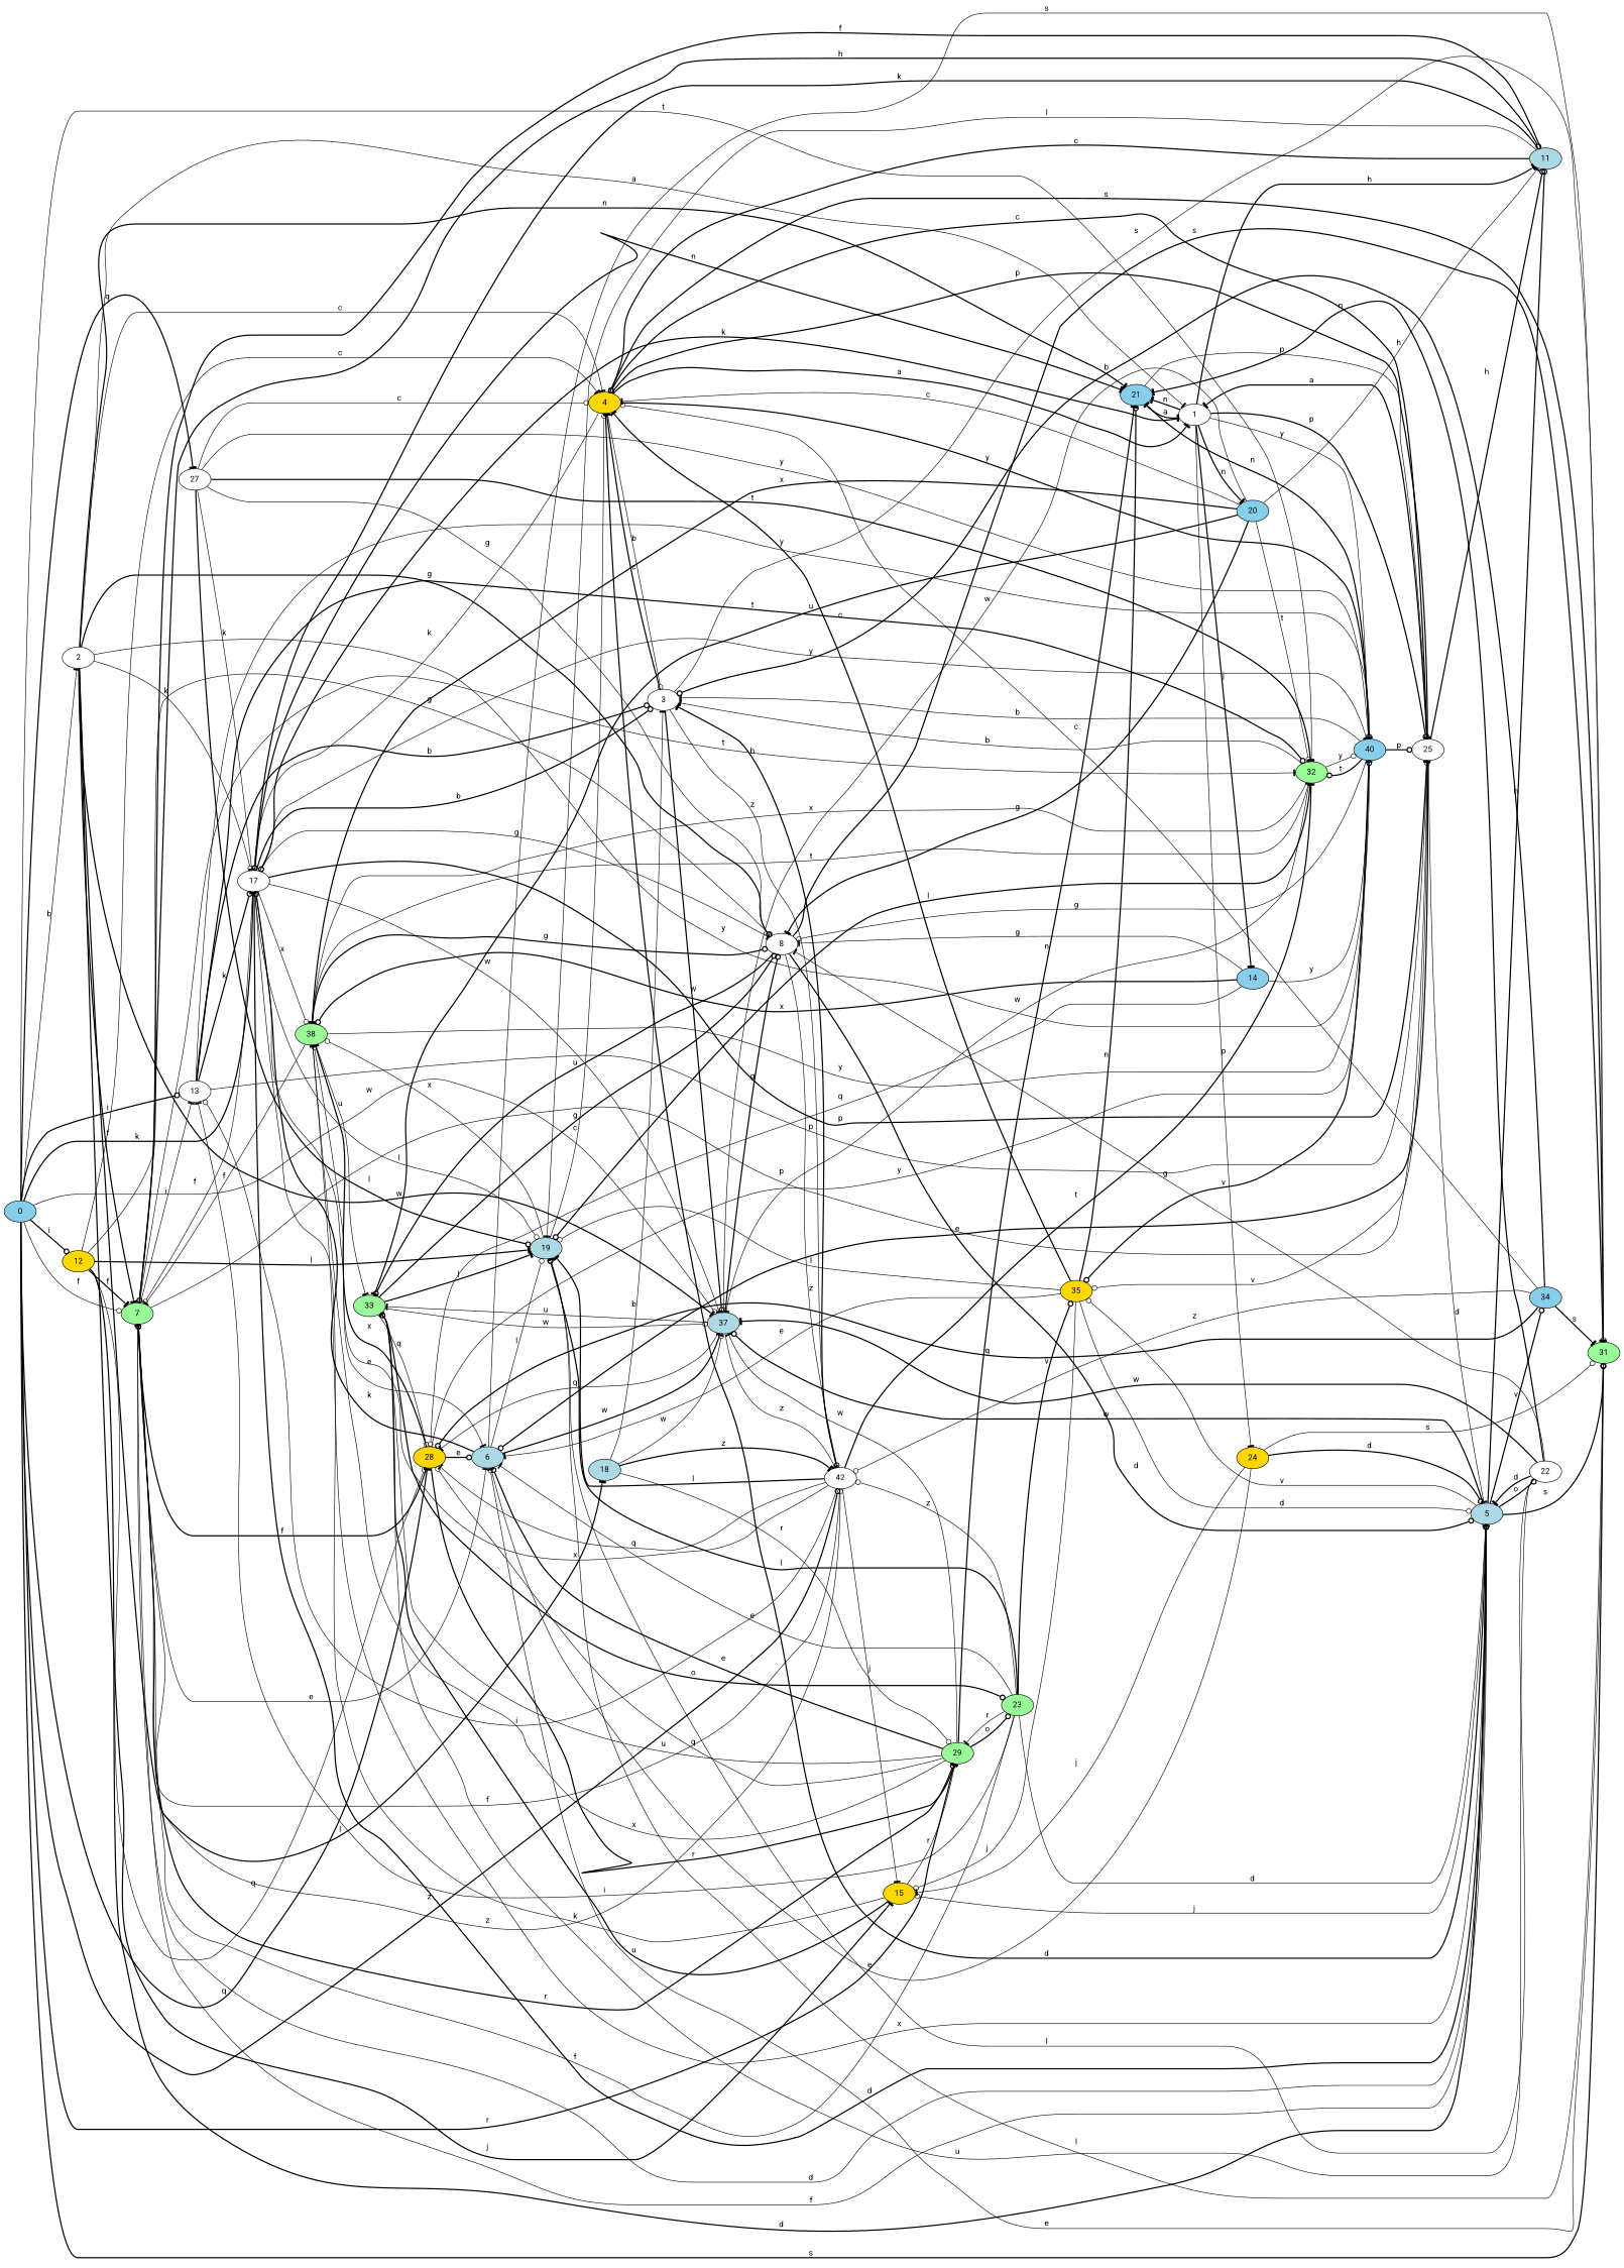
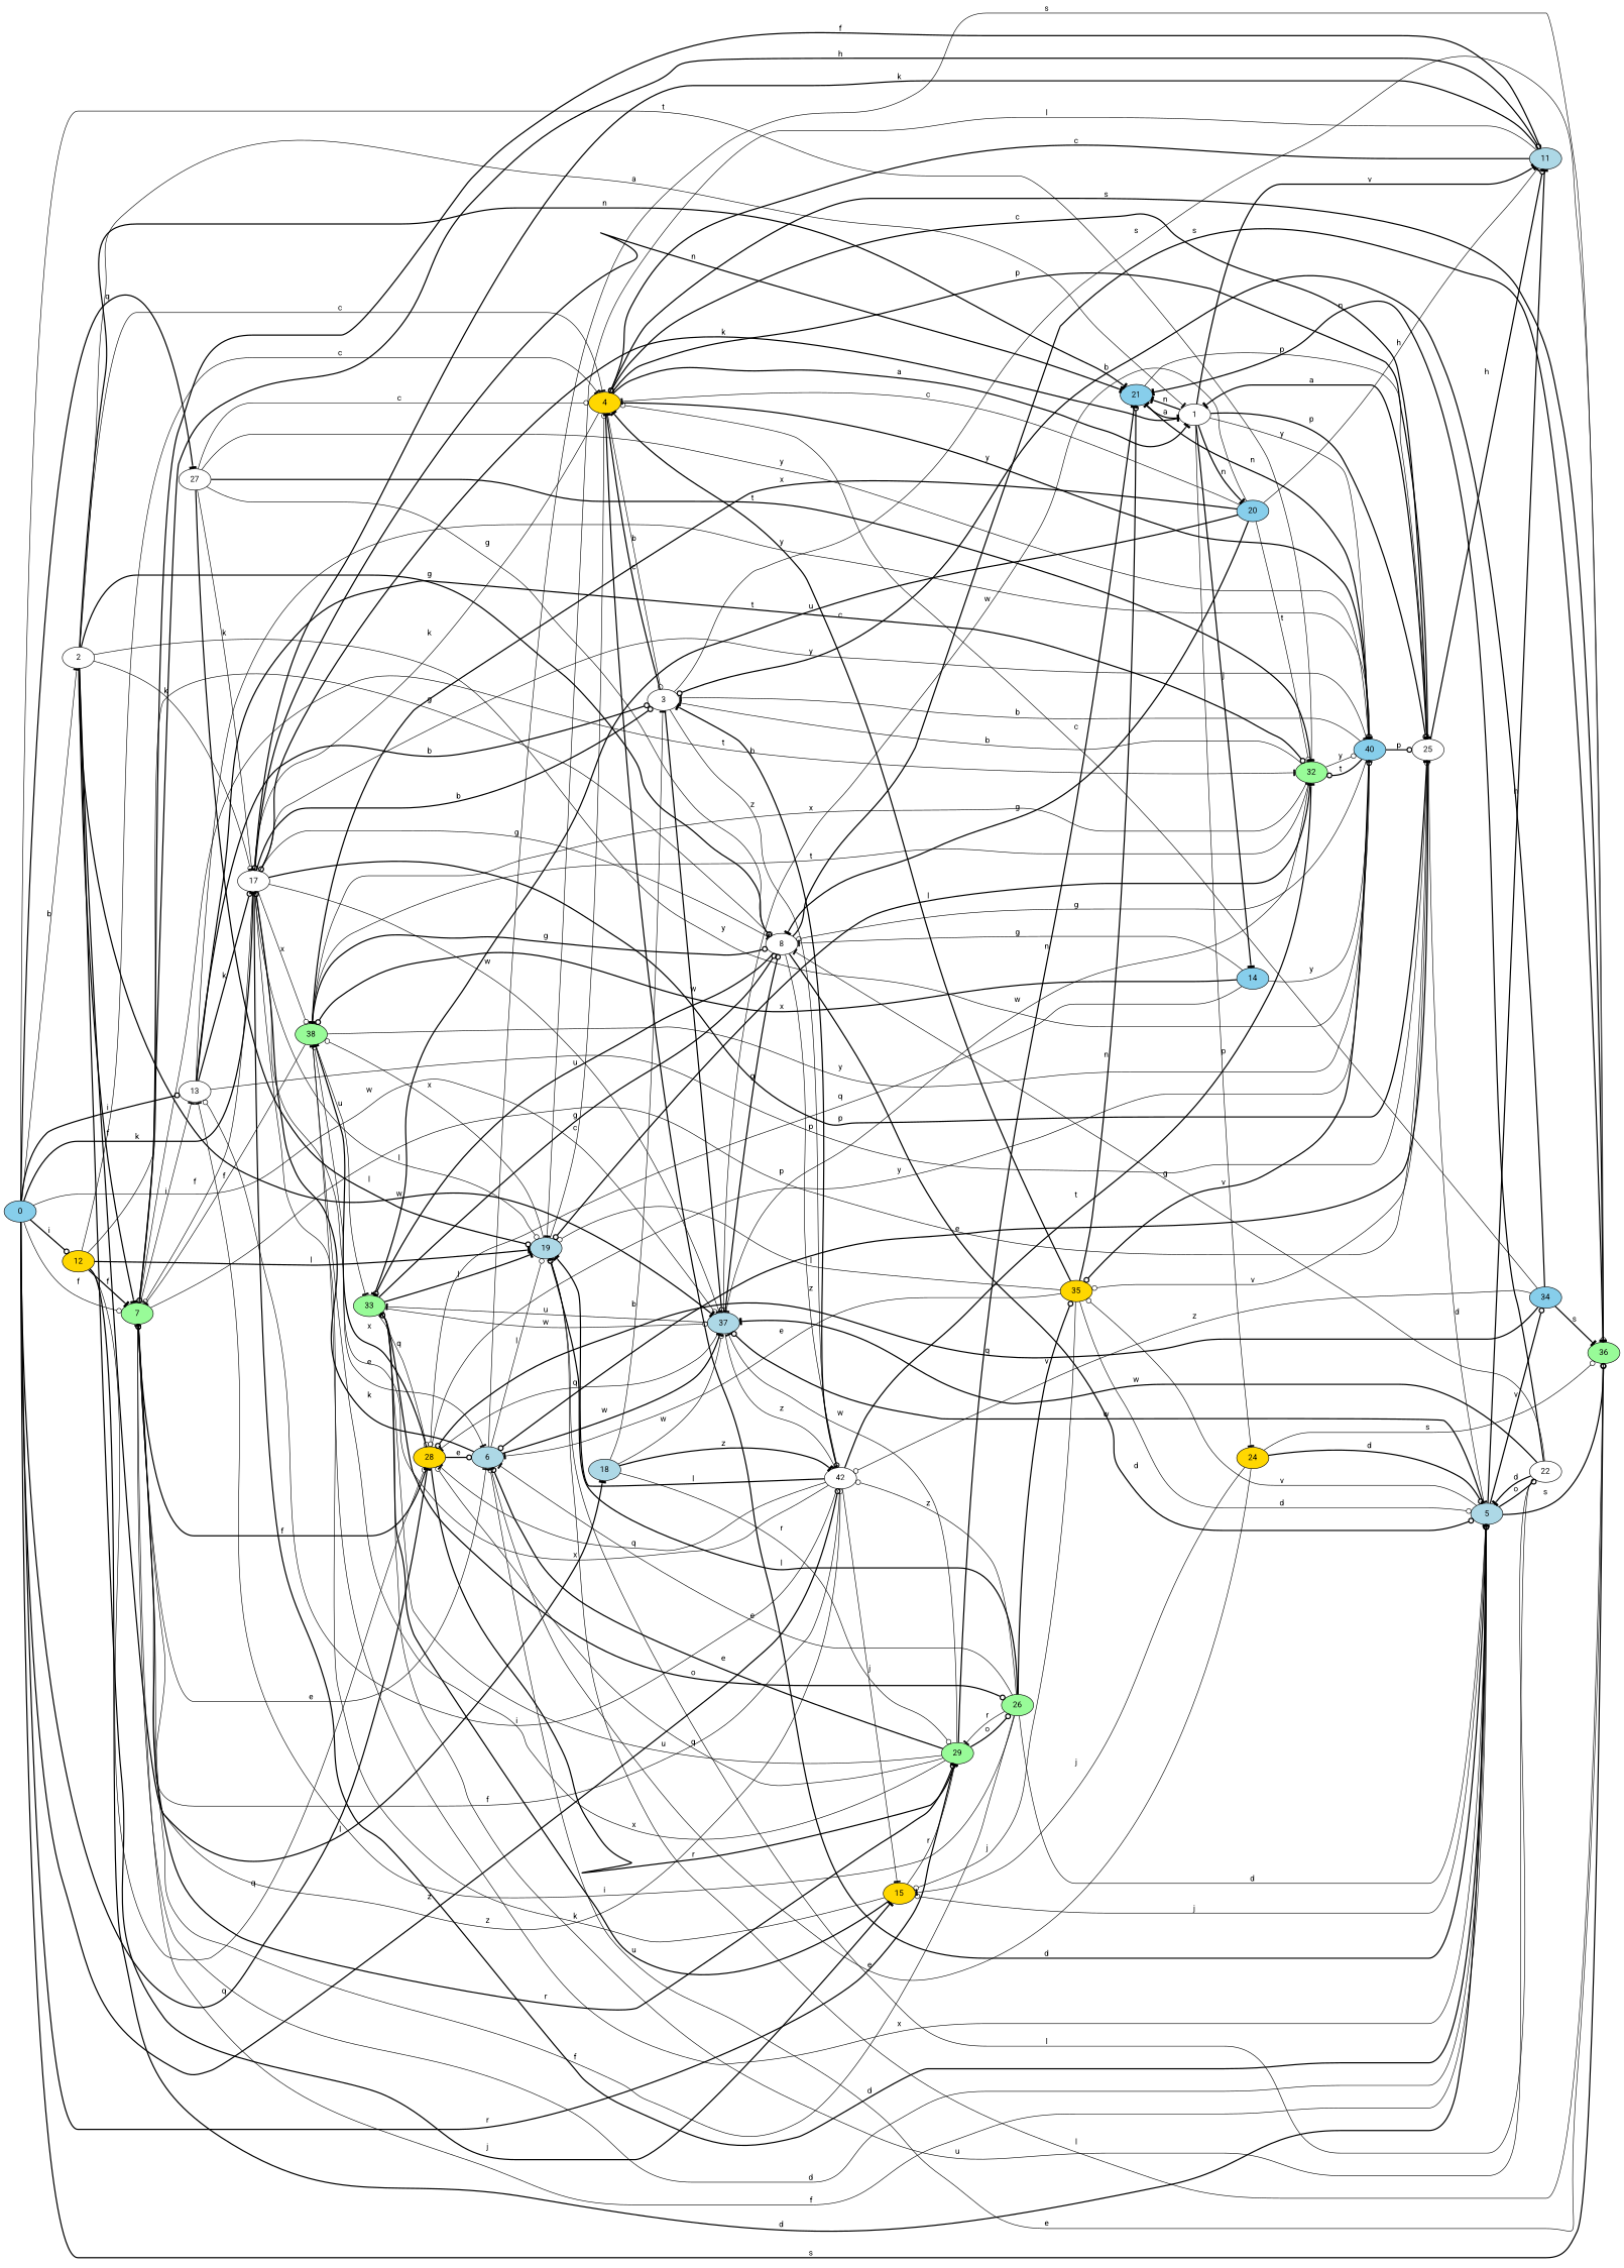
  strict digraph {
    fontname=Roboto
    rankdir=LR
    node [fillcolor=white fontname=Roboto style=filled]
    edge [arrowhead=odot fontname=Roboto style=solid]
    0 [fillcolor=skyblue]
    2
    7 [fillcolor=palegreen]
    12 [fillcolor=gold]
    13
    17
    27
    28 [fillcolor=gold]
    29 [fillcolor=palegreen]
-   31 [fillcolor=palegreen]
+   31 [fillcolor=palegreen label=36]
    32 [fillcolor=palegreen]
    37 [fillcolor=lightblue]
    42
    1
    21 [fillcolor=skyblue]
    40 [fillcolor=skyblue]
    4 [fillcolor=gold]
    8
    15 [fillcolor=gold]
    18 [fillcolor=lightblue]
    11 [fillcolor=lightblue]
    25
    5 [fillcolor=lightblue]
    6 [fillcolor=lightblue]
    19 [fillcolor=lightblue]
    3
    38 [fillcolor=palegreen]
    33 [fillcolor=palegreen]
-   23 [fillcolor=palegreen]
+   23 [fillcolor=palegreen label=26]
    14 [fillcolor=skyblue]
    20 [fillcolor=skyblue]
    24 [fillcolor=gold]
    35 [fillcolor=gold]
    22
    34 [fillcolor=skyblue]
    0 -> 2 [arrowhead=tee label=b]
    0 -> 7 [label=f]
    0 -> 12 [label=i style=bold]
    0 -> 13 [label=i style=bold]
    0 -> 17 [arrowhead=tee label=k style=bold]
    0 -> 27 [arrowhead=tee label=q style=bold]
    0 -> 28 [arrowhead=tee label=q style=bold]
    0 -> 29 [arrowhead=tee label=r style=bold]
    0 -> 31 [label=s style=bold]
    0 -> 32 [arrowhead=tee label=t]
    0 -> 37 [label=w]
    0 -> 42 [label=z style=bold]
    2 -> 7 [arrowhead=tee label=f style=bold]
    2 -> 17 [label=k]
    2 -> 37 [arrowhead=tee label=w style=bold]
    2 -> 1 [arrowhead=tee label=a]
    2 -> 21 [arrowhead=tee label=n style=bold]
    2 -> 40 [label=y]
    2 -> 4 [arrowhead=tee label=c]
    2 -> 8 [label=g style=bold]
    2 -> 15 [arrowhead=tee label=j style=bold]
    2 -> 18 [arrowhead=tee label=l style=bold]
    7 -> 13 [arrowhead=tee label=i]
    7 -> 29 [label=r style=bold]
    7 -> 32 [arrowhead=tee label=t]
    7 -> 42 [label=z]
    7 -> 11 [label=h style=bold]
    7 -> 25 [arrowhead=tee label=p]
    7 -> 5 [label=d]
    7 -> 6 [arrowhead=tee label=e]
    12 -> 7 [arrowhead=tee label=f style=bold]
    12 -> 28 [label=q]
    12 -> 4 [arrowhead=tee label=c]
    12 -> 8 [label=g]
    12 -> 5 [label=d style=bold]
    12 -> 19 [arrowhead=tee label=l style=bold]
    13 -> 17 [label=k style=bold]
    13 -> 32 [label=t style=bold]
    13 -> 40 [label=y]
    13 -> 25 [label=p]
    13 -> 3 [label=b style=bold]
    17 -> 7 [label=f]
    17 -> 37 [arrowhead=tee label=w]
    17 -> 21 [arrowhead=tee label=n style=bold]
    17 -> 40 [arrowhead=tee label=y]
    17 -> 8 [arrowhead=tee label=g]
    17 -> 25 [arrowhead=tee label=p style=bold]
    17 -> 5 [label=d style=bold]
    17 -> 6 [arrowhead=tee label=e]
    17 -> 19 [label=l]
    17 -> 3 [label=b style=bold]
    17 -> 38 [label=x]
    27 -> 17 [arrowhead=tee label=k]
    27 -> 32 [arrowhead=tee label=t style=bold]
    27 -> 40 [label=y]
    27 -> 4 [label=c]
    27 -> 8 [label=g]
    27 -> 19 [label=l style=bold]
    28 -> 7 [label=f style=bold]
    28 -> 29 [arrowhead=tee label=r style=bold]
    28 -> 40 [label=y]
    28 -> 6 [label=e style=bold]
    28 -> 38 [arrowhead=tee label=x style=bold]
    29 -> 28 [label=q]
    29 -> 37 [arrowhead=tee label=w]
    29 -> 21 [arrowhead=tee label=n style=bold]
    29 -> 6 [label=e style=bold]
    29 -> 38 [arrowhead=tee label=x]
    29 -> 33 [label=u]
    29 -> 23 [label=o style=bold]
    31 -> 6 [label=e]
    31 -> 19 [arrowhead=tee label=l]
    32 -> 37 [arrowhead=tee label=w]
    32 -> 40 [label=y]
    32 -> 19 [label=l style=bold]
    32 -> 3 [arrowhead=tee label=b]
    32 -> 38 [arrowhead=tee label=x]
    37 -> 28 [arrowhead=tee label=q]
    37 -> 42 [arrowhead=tee label=z]
    37 -> 8 [label=g style=bold]
    37 -> 33 [arrowhead=tee label=u]
    42 -> 7 [label=f]
    42 -> 13 [label=i]
    42 -> 28 [arrowhead=tee label=q]
    42 -> 32 [arrowhead=tee label=t style=bold]
    42 -> 15 [arrowhead=tee label=j]
    42 -> 19 [arrowhead=tee label=l style=bold]
    42 -> 3 [arrowhead=tee label=b style=bold]
    42 -> 38 [label=x]
    1 -> 17 [label=k style=bold]
    1 -> 21 [arrowhead=tee label=n style=bold]
    1 -> 40 [label=y]
-   1 -> 11 [arrowhead=tee label=h style=bold]
+   1 -> 11 [arrowhead=tee label=v style=bold]
    1 -> 25 [label=p style=bold]
    1 -> 14 [arrowhead=tee label=j style=bold]
    1 -> 20 [arrowhead=tee label=n style=bold]
    1 -> 24 [arrowhead=tee label=p]
    21 -> 1 [arrowhead=tee label=a style=bold]
    21 -> 25 [label=p]
    40 -> 32 [label=t style=bold]
    40 -> 21 [arrowhead=tee label=n style=bold]
    40 -> 8 [label=g]
    40 -> 25 [label=p style=bold]
    40 -> 3 [arrowhead=tee label=b]
    40 -> 35 [label=v style=bold]
    4 -> 17 [label=k]
    4 -> 31 [arrowhead=tee label=s style=bold]
    4 -> 1 [arrowhead=tee label=a style=bold]
    4 -> 40 [arrowhead=tee label=y style=bold]
    4 -> 25 [arrowhead=tee label=p style=bold]
    4 -> 5 [arrowhead=tee label=d style=bold]
    4 -> 3 [label=b]
    8 -> 31 [arrowhead=tee label=s style=bold]
    8 -> 42 [label=z]
    8 -> 5 [label=d style=bold]
    8 -> 33 [label=u style=bold]
    15 -> 17 [label=k]
    15 -> 29 [arrowhead=tee label=r]
    15 -> 33 [label=u style=bold]
    18 -> 29 [label=r]
    18 -> 37 [label=w]
    18 -> 42 [arrowhead=tee label=z style=bold]
    18 -> 3 [arrowhead=tee label=b]
    11 -> 7 [label=f style=bold]
    11 -> 17 [label=k style=bold]
    11 -> 4 [label=c style=bold]
    11 -> 19 [arrowhead=tee label=l]
    25 -> 1 [arrowhead=tee label=a style=bold]
    25 -> 4 [label=c style=bold]
    25 -> 11 [label=h style=bold]
    25 -> 5 [arrowhead=tee label=d]
    25 -> 6 [label=e style=bold]
    25 -> 35 [label=v]
    5 -> 7 [arrowhead=tee label=f]
    5 -> 31 [label=s style=bold]
    5 -> 37 [label=w style=bold]
    5 -> 15 [label=j]
-   5 -> 11 [label=h style=bold]
+   5 -> 11 [arrowhead=tee label=h style=bold]
    5 -> 38 [arrowhead=tee label=x]
    5 -> 35 [label=v]
    5 -> 22 [label=o style=bold]
    5 -> 34 [label=v style=bold]
    6 -> 17 [label=k style=bold]
    6 -> 31 [label=s]
    6 -> 37 [arrowhead=tee label=w style=bold]
    6 -> 19 [label=l]
    19 -> 4 [label=c]
    19 -> 38 [label=x]
    3 -> 31 [arrowhead=tee label=s]
    3 -> 37 [label=w style=bold]
    3 -> 42 [label=z]
    3 -> 4 [arrowhead=tee label=c style=bold]
    38 -> 7 [arrowhead=tee label=f]
    38 -> 32 [arrowhead=tee label=t]
    38 -> 40 [arrowhead=tee label=y]
    38 -> 8 [label=g style=bold]
    38 -> 33 [arrowhead=tee label=u]
    33 -> 28 [label=q]
    33 -> 37 [label=w]
    33 -> 8 [label=g style=bold]
    33 -> 19 [arrowhead=tee label=l style=bold]
    33 -> 23 [label=o style=bold]
    23 -> 7 [label=f]
    23 -> 13 [arrowhead=tee label=i]
    23 -> 29 [arrowhead=tee label=r]
    23 -> 42 [label=z]
    23 -> 5 [label=d]
    23 -> 6 [arrowhead=tee label=e]
    23 -> 19 [label=l style=bold]
    23 -> 35 [label=v style=bold]
    14 -> 28 [label=q]
    14 -> 40 [label=y]
    14 -> 8 [arrowhead=tee label=g]
    14 -> 38 [label=x style=bold]
    20 -> 32 [label=t]
    20 -> 37 [label=w]
    20 -> 4 [arrowhead=tee label=c]
    20 -> 8 [arrowhead=tee label=g style=bold]
    20 -> 11 [arrowhead=tee label=h]
    20 -> 38 [arrowhead=tee label=x style=bold]
    20 -> 33 [arrowhead=tee label=u style=bold]
    24 -> 31 [label=s]
    24 -> 15 [arrowhead=tee label=j]
    24 -> 5 [label=d style=bold]
    24 -> 6 [arrowhead=tee label=e]
    35 -> 21 [label=n style=bold]
    35 -> 4 [arrowhead=tee label=c style=bold]
    35 -> 15 [label=j]
    35 -> 5 [label=d]
    35 -> 6 [arrowhead=tee label=e]
    35 -> 19 [label=l]
    22 -> 37 [arrowhead=tee label=w style=bold]
    22 -> 21 [arrowhead=tee label=n style=bold]
    22 -> 8 [arrowhead=tee label=g]
    22 -> 5 [arrowhead=tee label=d style=bold]
    22 -> 19 [label=l]
    22 -> 33 [arrowhead=tee label=u]
    34 -> 28 [label=q style=bold]
    34 -> 31 [arrowhead=tee label=s style=bold]
    34 -> 42 [label=z]
    34 -> 4 [label=c]
    34 -> 3 [label=b style=bold]
  }
